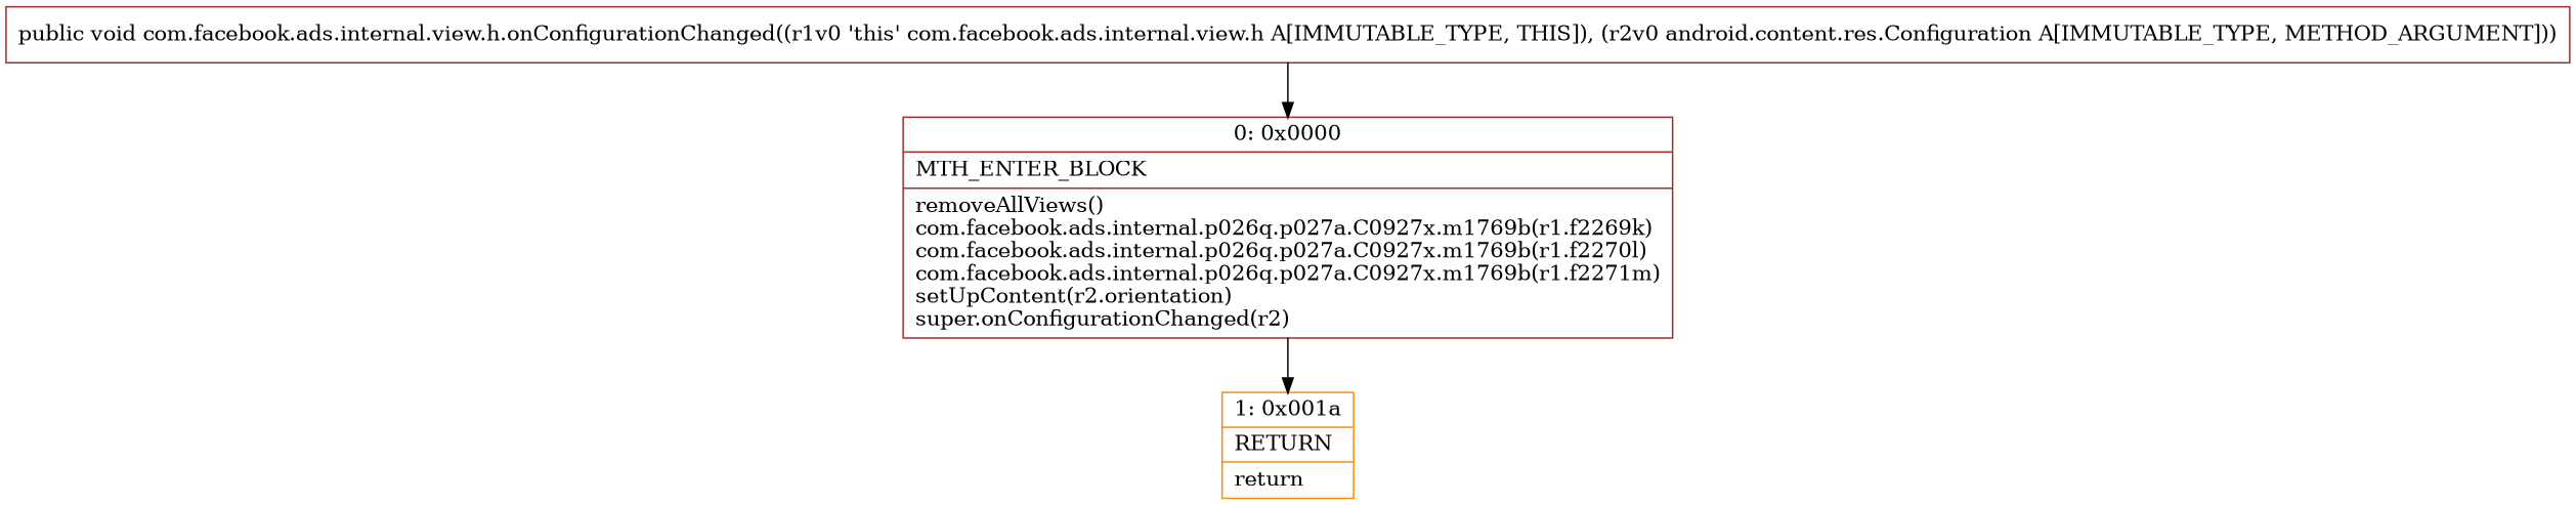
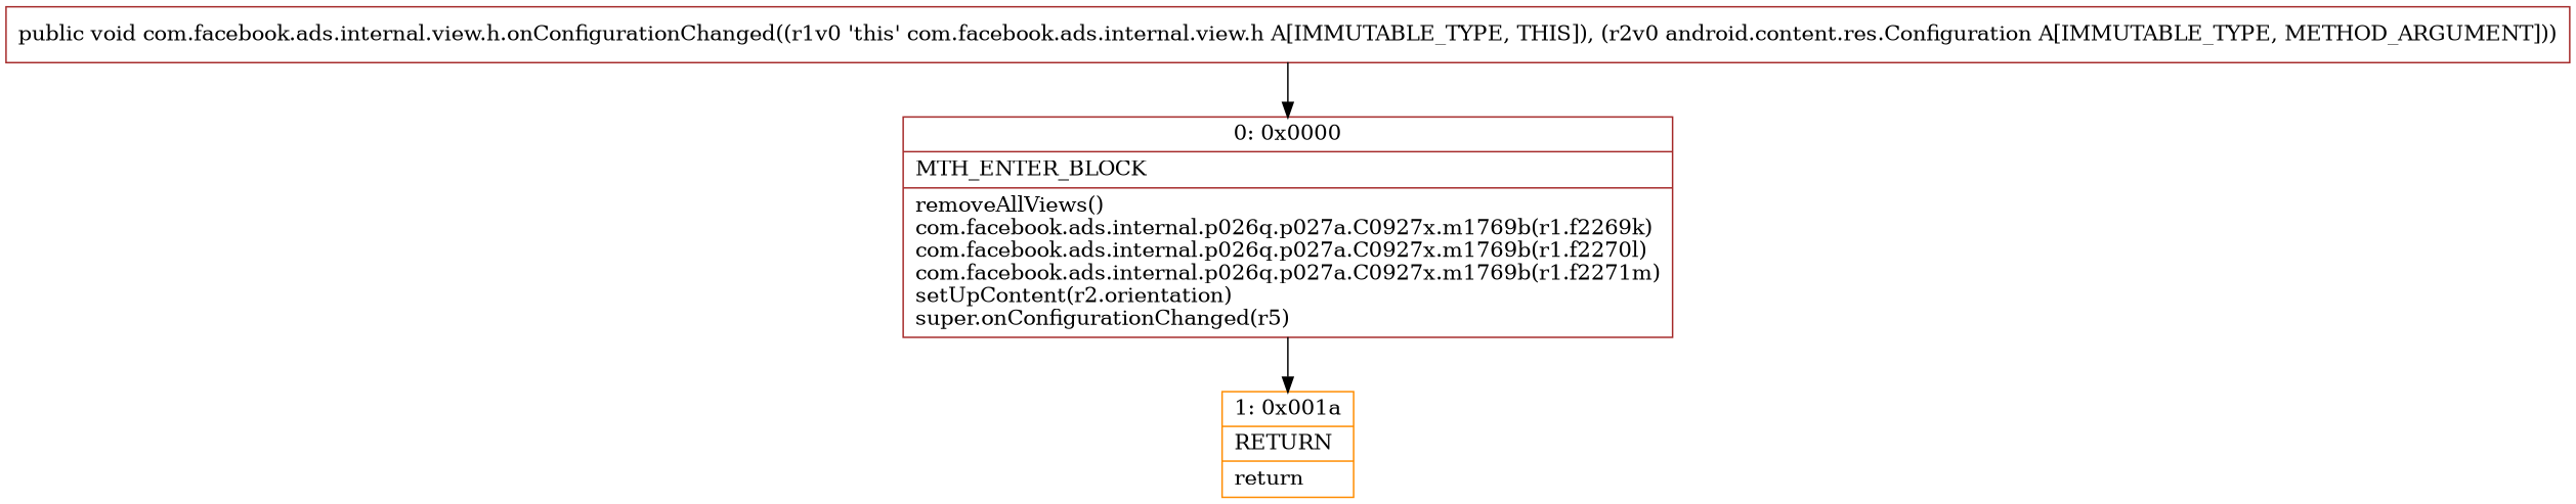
  digraph {
    node [shape=record color=brown]
-   n1 [label="{0\:\ 0x0000|MTH_ENTER_BLOCK\l|removeAllViews()\lcom.facebook.ads.internal.p026q.p027a.C0927x.m1769b(r1.f2269k)\lcom.facebook.ads.internal.p026q.p027a.C0927x.m1769b(r1.f2270l)\lcom.facebook.ads.internal.p026q.p027a.C0927x.m1769b(r1.f2271m)\lsetUpContent(r2.orientation)\lsuper.onConfigurationChanged(r2)\l}"]
+   n1 [label="{0\:\ 0x0000|MTH_ENTER_BLOCK\l|removeAllViews()\lcom.facebook.ads.internal.p026q.p027a.C0927x.m1769b(r1.f2269k)\lcom.facebook.ads.internal.p026q.p027a.C0927x.m1769b(r1.f2270l)\lcom.facebook.ads.internal.p026q.p027a.C0927x.m1769b(r1.f2271m)\lsetUpContent(r2.orientation)\lsuper.onConfigurationChanged(r5)\l}"]
    n2 [label="{1\:\ 0x001a|RETURN\l|return\l}" color=darkorange]
    n3 [label="{public void com.facebook.ads.internal.view.h.onConfigurationChanged((r1v0 'this' com.facebook.ads.internal.view.h A[IMMUTABLE_TYPE, THIS]), (r2v0 android.content.res.Configuration A[IMMUTABLE_TYPE, METHOD_ARGUMENT])) }"]
    n1 -> n2
    n3 -> n1
  }
